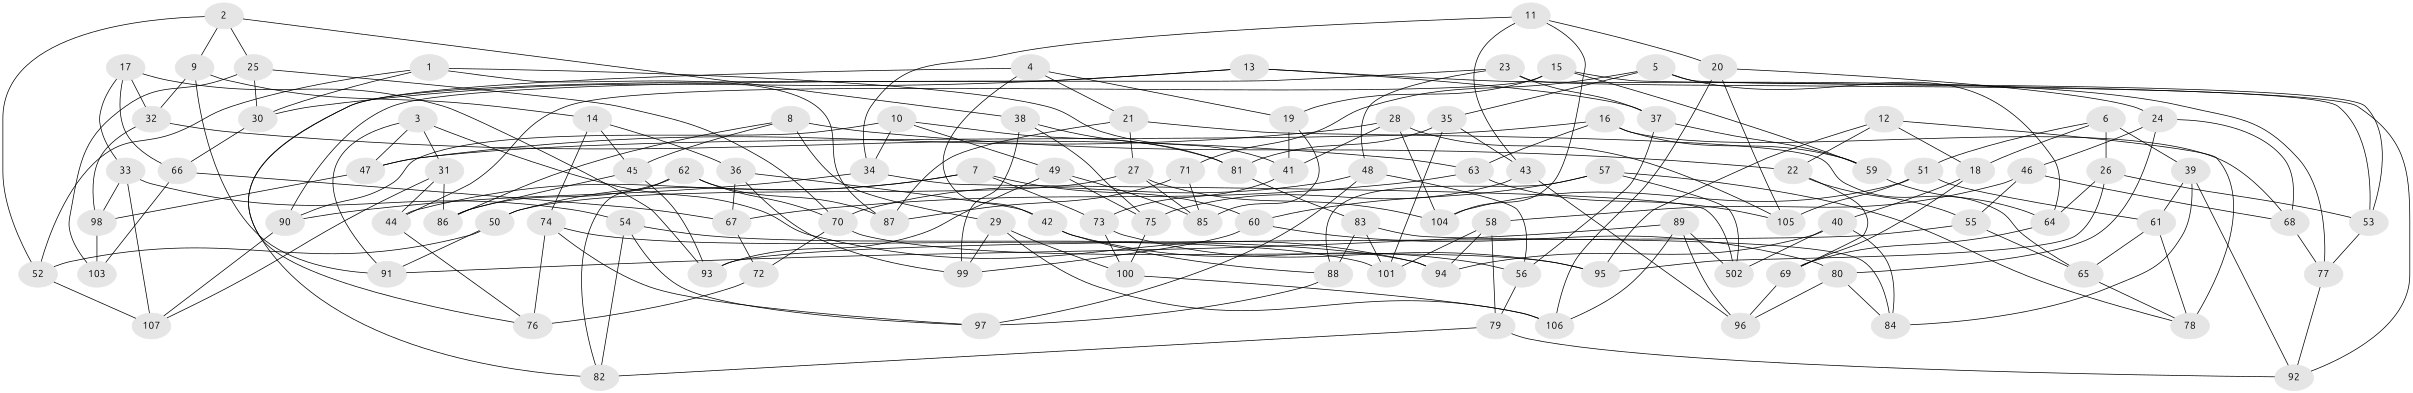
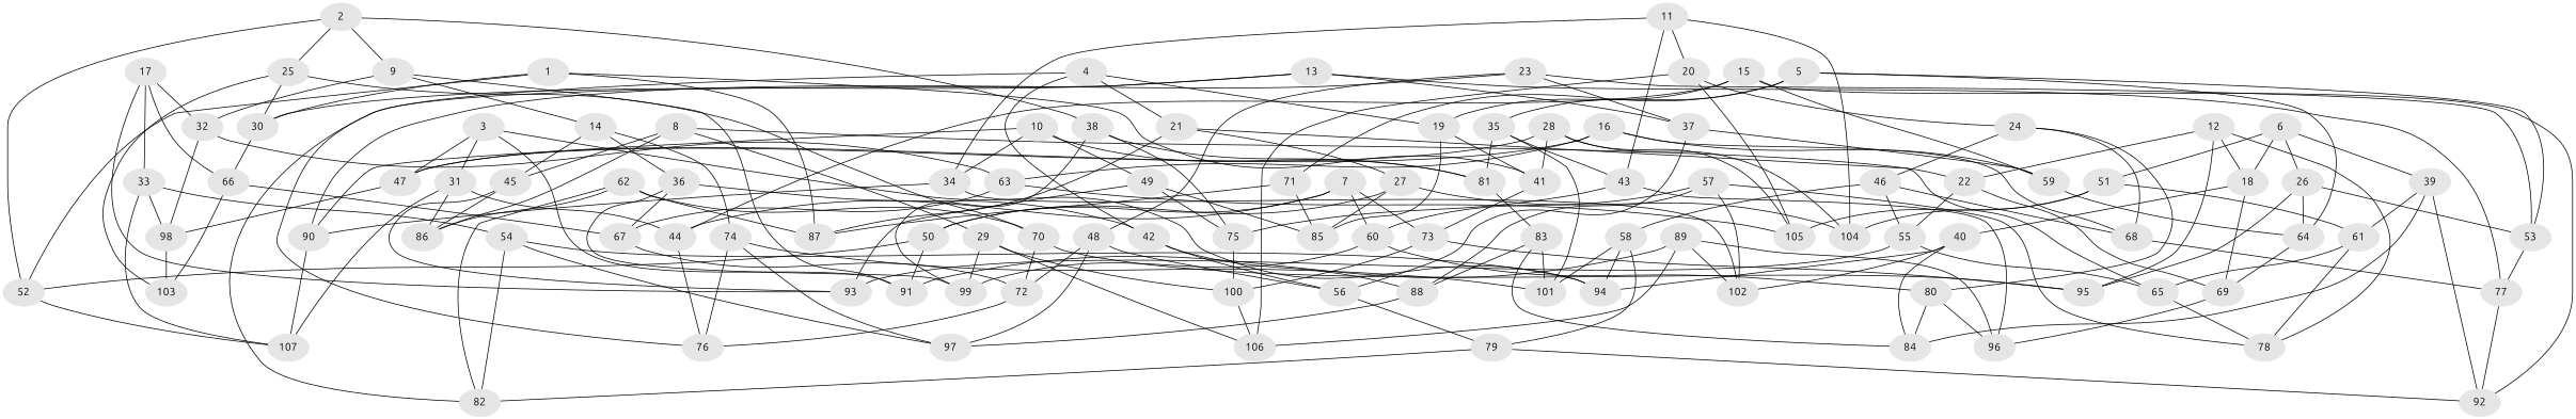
  graph {
    fontname=Ubuntu
    node [color=gray90 fontname=Ubuntu style=filled]
    edge [fontname=Ubuntu]
    1
    30
    41
    52
    87
    66
    73
    107
    2
    9
    25
    38
    91
    14
    32
    70
    103
    81
    99
    75
    3
    31
    47
    94
    44
    86
    98
    4
    19
    21
    42
    76
    85
    27
    65
    56
    88
    5
    35
    53
    64
    71
    43
    101
    77
    69
    6
    18
    26
    39
    51
    40
    95
    92
    61
    84
    104
    105
    7
    50
    60
    80
    100
    8
    22
    29
    45
    55
    106
    93
    36
    74
    63
    10
    34
    49
    90
-   102 [label=502]
+   102
    83
    11
    20
    24
    96
    12
    78
    13
    37
    82
    59
    67
    97
    15
    16
    68
    17
    33
    54
    46
    23
    48
    72
    58
    28
    79
    57
    62
    89
    1 -- 30
    1 -- 41
    1 -- 52
    1 -- 87
    30 -- 66
    41 -- 73
    52 -- 107
    66 -- 103
    66 -- 67
    73 -- 95
    73 -- 100
    2 -- 52
    2 -- 9
    2 -- 25
    2 -- 38
    9 -- 91
    9 -- 14
    9 -- 32
    25 -- 30
    25 -- 70
    25 -- 103
    38 -- 81
    38 -- 99
    38 -- 75
    14 -- 45
    14 -- 36
    14 -- 74
    32 -- 98
    32 -- 63
    70 -- 95
    70 -- 72
    81 -- 83
    75 -- 100
    3 -- 91
    3 -- 31
    3 -- 47
    3 -- 94
    31 -- 107
    31 -- 44
    31 -- 86
    47 -- 98
    44 -- 76
    98 -- 103
    4 -- 19
    4 -- 21
    4 -- 42
    4 -- 76
    19 -- 41
    19 -- 85
    21 -- 87
    21 -- 27
    21 -- 65
    42 -- 56
    42 -- 88
    27 -- 85
    27 -- 104
    27 -- 50
    65 -- 78
    56 -- 79
    88 -- 97
    5 -- 35
    5 -- 53
    5 -- 64
    5 -- 71
    35 -- 81
    35 -- 43
    35 -- 101
    53 -- 77
    64 -- 69
    71 -- 87
    71 -- 85
    43 -- 75
    43 -- 96
    77 -- 92
    69 -- 96
    6 -- 18
    6 -- 26
    6 -- 39
    6 -- 51
    18 -- 69
    18 -- 40
    26 -- 53
    26 -- 64
    26 -- 95
    39 -- 92
    39 -- 61
    39 -- 84
    51 -- 61
    51 -- 104
    51 -- 105
    40 -- 94
    40 -- 84
    40 -- 102
    61 -- 65
    61 -- 78
    7 -- 73
    7 -- 44
    7 -- 50
    7 -- 60
    50 -- 52
    50 -- 91
    60 -- 99
    60 -- 80
    80 -- 84
    80 -- 96
    100 -- 106
    8 -- 86
    8 -- 22
    8 -- 29
    8 -- 45
    22 -- 69
    22 -- 55
    29 -- 99
    29 -- 100
    29 -- 106
    45 -- 86
    45 -- 93
    55 -- 65
    55 -- 93
    36 -- 99
    36 -- 42
    36 -- 67
    74 -- 76
    74 -- 101
    74 -- 97
    63 -- 105
    63 -- 67
    10 -- 81
    10 -- 34
    10 -- 49
    10 -- 90
    34 -- 90
    34 -- 102
    49 -- 75
    49 -- 85
    49 -- 93
    90 -- 107
    83 -- 88
    83 -- 101
    83 -- 84
    11 -- 43
    11 -- 104
    11 -- 34
    11 -- 20
    20 -- 105
    20 -- 106
    20 -- 24
    24 -- 80
    24 -- 68
    24 -- 46
    12 -- 18
    12 -- 95
    12 -- 22
    12 -- 78
    13 -- 30
    13 -- 77
    13 -- 37
    13 -- 82
    37 -- 56
    37 -- 59
    59 -- 64
    67 -- 72
    15 -- 44
    15 -- 19
    15 -- 92
    15 -- 59
    16 -- 47
    16 -- 63
    16 -- 59
    16 -- 68
    68 -- 77
    17 -- 66
    17 -- 32
    17 -- 93
    17 -- 33
    33 -- 107
    33 -- 98
    33 -- 54
    54 -- 94
    54 -- 82
    54 -- 97
    46 -- 55
    46 -- 68
    46 -- 58
    23 -- 53
    23 -- 90
    23 -- 37
    23 -- 48
    48 -- 56
    48 -- 97
-   48 -- 70
+   48 -- 72
    72 -- 76
    58 -- 94
    58 -- 101
    58 -- 79
    28 -- 41
    28 -- 47
    28 -- 104
    28 -- 105
    79 -- 92
    79 -- 82
    57 -- 88
    57 -- 60
    57 -- 102
    57 -- 78
    62 -- 87
    62 -- 70
    62 -- 86
    62 -- 82
    89 -- 91
    89 -- 106
    89 -- 102
    89 -- 96
  }
